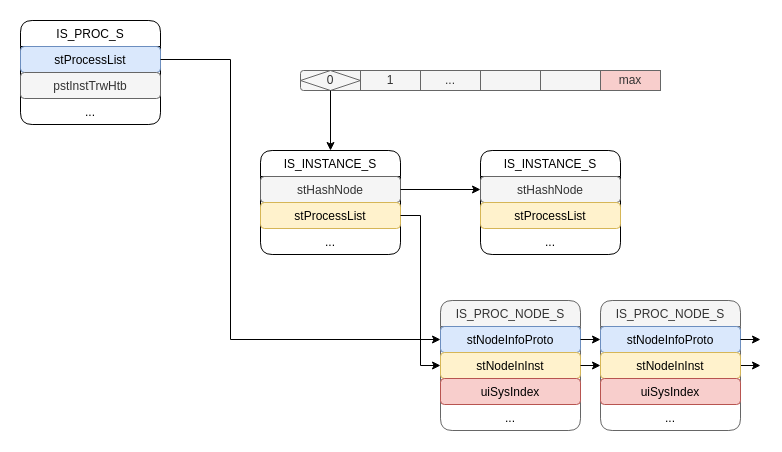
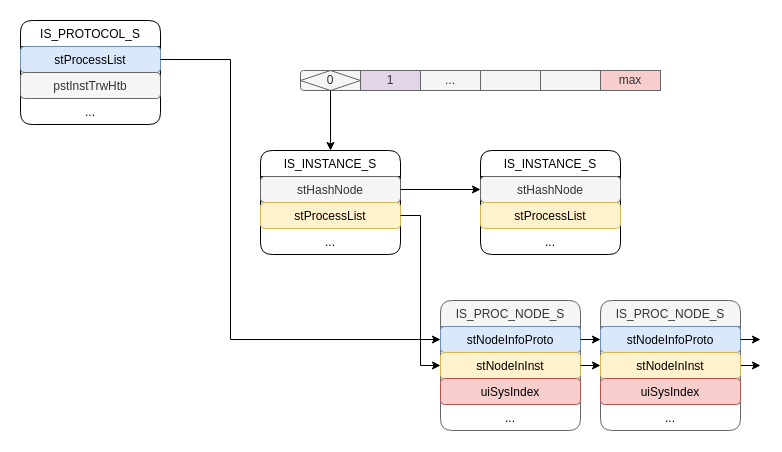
  <mxCell id="0" />
  <mxCell id="1" parent="0" />
- <mxCell id="2" value="IS_PROC_S" style="swimlane;fontStyle=0;childLayout=stackLayout;horizontal=1;startSize=26;fillColor=none;horizontalStack=0;resizeParent=1;resizeParentMax=0;resizeLast=0;collapsible=1;marginBottom=0;rounded=1;shadow=0;glass=0;labelBackgroundColor=none;sketch=0;fontFamily=Helvetica;fontSize=12;fontColor=default;strokeColor=default;" parent="1" vertex="1"><mxGeometry x="20" y="20" width="140" height="104" as="geometry" /></mxCell>
+ <mxCell id="2" value="IS_PROTOCOL_S" style="swimlane;fontStyle=0;childLayout=stackLayout;horizontal=1;startSize=26;fillColor=none;horizontalStack=0;resizeParent=1;resizeParentMax=0;resizeLast=0;collapsible=1;marginBottom=0;rounded=1;shadow=0;glass=0;labelBackgroundColor=none;sketch=0;fontFamily=Helvetica;fontSize=12;fontColor=default;strokeColor=default;" parent="1" vertex="1"><mxGeometry x="20" y="20" width="140" height="104" as="geometry" /></mxCell>
  <mxCell id="3" value="stProcessList" style="text;strokeColor=#6c8ebf;fillColor=#dae8fc;align=center;verticalAlign=top;spacingLeft=4;spacingRight=4;overflow=hidden;rotatable=0;points=[[0,0.5],[1,0.5]];portConstraint=eastwest;rounded=1;shadow=0;glass=0;labelBackgroundColor=none;sketch=0;fontFamily=Helvetica;fontSize=12;" parent="2" vertex="1"><mxGeometry y="26" width="140" height="26" as="geometry" /></mxCell>
  <mxCell id="4" value="pstInstTrwHtb" style="text;strokeColor=#666666;fillColor=#f5f5f5;align=center;verticalAlign=top;spacingLeft=4;spacingRight=4;overflow=hidden;rotatable=0;points=[[0,0.5],[1,0.5]];portConstraint=eastwest;rounded=1;shadow=0;glass=0;labelBackgroundColor=none;sketch=0;fontFamily=Helvetica;fontSize=12;fontColor=#333333;" parent="2" vertex="1"><mxGeometry y="52" width="140" height="26" as="geometry" /></mxCell>
  <mxCell id="5" value="..." style="text;strokeColor=none;fillColor=none;align=center;verticalAlign=top;spacingLeft=4;spacingRight=4;overflow=hidden;rotatable=0;points=[[0,0.5],[1,0.5]];portConstraint=eastwest;rounded=1;shadow=0;glass=0;labelBackgroundColor=none;sketch=0;fontFamily=Helvetica;fontSize=12;fontColor=default;" parent="2" vertex="1"><mxGeometry y="78" width="140" height="26" as="geometry" /></mxCell>
  <mxCell id="6" value="" style="group;rounded=1;shadow=0;glass=0;labelBackgroundColor=none;sketch=0;strokeColor=#666666;fillColor=#f5f5f5;gradientDirection=radial;fontFamily=Helvetica;fontSize=12;fontColor=#333333;" parent="1" vertex="1" connectable="0"><mxGeometry x="300" y="70" width="360" height="20" as="geometry" /></mxCell>
  <mxCell id="7" value="0" style="rhombus;whiteSpace=wrap;html=1;shadow=0;glass=0;sketch=0;labelBackgroundColor=none;strokeColor=#666666;fontFamily=Helvetica;fontSize=12;fontColor=#333333;fillColor=#f5f5f5;" parent="6" vertex="1"><mxGeometry width="60" height="20" as="geometry" /></mxCell>
- <mxCell id="8" value="1" style="rounded=0;whiteSpace=wrap;html=1;shadow=0;glass=0;sketch=0;labelBackgroundColor=none;strokeColor=#666666;fontFamily=Helvetica;fontSize=12;fontColor=#333333;fillColor=#f5f5f5;" parent="6" vertex="1"><mxGeometry x="60" width="60" height="20" as="geometry" /></mxCell>
+ <mxCell id="8" value="1" style="rounded=0;whiteSpace=wrap;html=1;shadow=0;glass=0;sketch=0;labelBackgroundColor=none;strokeColor=#666666;fontFamily=Helvetica;fontSize=12;fontColor=#333333;fillColor=#e1d5e7;" parent="6" vertex="1"><mxGeometry x="60" width="60" height="20" as="geometry" /></mxCell>
  <mxCell id="9" value="..." style="rounded=0;whiteSpace=wrap;html=1;shadow=0;glass=0;sketch=0;labelBackgroundColor=none;strokeColor=#666666;fontFamily=Helvetica;fontSize=12;fontColor=#333333;fillColor=#f5f5f5;" parent="6" vertex="1"><mxGeometry x="120" width="60" height="20" as="geometry" /></mxCell>
  <mxCell id="10" value="" style="rounded=0;whiteSpace=wrap;html=1;shadow=0;glass=0;sketch=0;labelBackgroundColor=none;strokeColor=#666666;fontFamily=Helvetica;fontSize=12;fontColor=#333333;fillColor=#f5f5f5;" parent="6" vertex="1"><mxGeometry x="180" width="60" height="20" as="geometry" /></mxCell>
  <mxCell id="11" value="" style="rounded=0;whiteSpace=wrap;html=1;shadow=0;glass=0;sketch=0;labelBackgroundColor=none;strokeColor=#666666;fontFamily=Helvetica;fontSize=12;fontColor=#333333;fillColor=#f5f5f5;" parent="6" vertex="1"><mxGeometry x="240" width="60" height="20" as="geometry" /></mxCell>
  <mxCell id="12" value="max" style="rounded=0;whiteSpace=wrap;html=1;shadow=0;glass=0;sketch=0;labelBackgroundColor=none;strokeColor=#666666;fontFamily=Helvetica;fontSize=12;fontColor=#333333;fillColor=#f8cecc;" parent="6" vertex="1"><mxGeometry x="300" width="60" height="20" as="geometry" /></mxCell>
  <mxCell id="13" value="IS_INSTANCE_S" style="swimlane;fontStyle=0;childLayout=stackLayout;horizontal=1;startSize=26;fillColor=none;horizontalStack=0;resizeParent=1;resizeParentMax=0;resizeLast=0;collapsible=1;marginBottom=0;rounded=1;shadow=0;glass=0;labelBackgroundColor=none;sketch=0;fontFamily=Helvetica;fontSize=12;fontColor=default;strokeColor=default;" parent="1" vertex="1"><mxGeometry x="260" y="150" width="140" height="104" as="geometry" /></mxCell>
  <mxCell id="14" value="stHashNode" style="text;strokeColor=#666666;fillColor=#f5f5f5;align=center;verticalAlign=top;spacingLeft=4;spacingRight=4;overflow=hidden;rotatable=0;points=[[0,0.5],[1,0.5]];portConstraint=eastwest;rounded=1;shadow=0;glass=0;labelBackgroundColor=none;sketch=0;fontFamily=Helvetica;fontSize=12;fontColor=#333333;" parent="13" vertex="1"><mxGeometry y="26" width="140" height="26" as="geometry" /></mxCell>
  <mxCell id="15" value="stProcessList" style="text;strokeColor=#d6b656;fillColor=#fff2cc;align=center;verticalAlign=top;spacingLeft=4;spacingRight=4;overflow=hidden;rotatable=0;points=[[0,0.5],[1,0.5]];portConstraint=eastwest;rounded=1;shadow=0;glass=0;labelBackgroundColor=none;sketch=0;fontFamily=Helvetica;fontSize=12;" parent="13" vertex="1"><mxGeometry y="52" width="140" height="26" as="geometry" /></mxCell>
  <mxCell id="16" value="..." style="text;strokeColor=none;fillColor=none;align=center;verticalAlign=top;spacingLeft=4;spacingRight=4;overflow=hidden;rotatable=0;points=[[0,0.5],[1,0.5]];portConstraint=eastwest;rounded=1;shadow=0;glass=0;labelBackgroundColor=none;sketch=0;fontFamily=Helvetica;fontSize=12;fontColor=default;" parent="13" vertex="1"><mxGeometry y="78" width="140" height="26" as="geometry" /></mxCell>
  <mxCell id="17" style="edgeStyle=orthogonalEdgeStyle;rounded=0;orthogonalLoop=1;jettySize=auto;html=1;entryX=0;entryY=0.5;entryDx=0;entryDy=0;fontFamily=Helvetica;fontSize=12;fontColor=default;" parent="1" source="14" target="25" edge="1"><mxGeometry relative="1" as="geometry"><mxPoint x="460" y="189" as="targetPoint" /></mxGeometry></mxCell>
  <mxCell id="18" style="edgeStyle=orthogonalEdgeStyle;rounded=0;orthogonalLoop=1;jettySize=auto;html=1;entryX=0.5;entryY=0;entryDx=0;entryDy=0;fontFamily=Helvetica;fontSize=12;fontColor=default;" parent="1" source="7" target="13" edge="1"><mxGeometry relative="1" as="geometry" /></mxCell>
  <mxCell id="19" value="IS_PROC_NODE_S" style="swimlane;fontStyle=0;childLayout=stackLayout;horizontal=1;startSize=26;fillColor=#f5f5f5;horizontalStack=0;resizeParent=1;resizeParentMax=0;resizeLast=0;collapsible=1;marginBottom=0;rounded=1;shadow=0;glass=0;labelBackgroundColor=none;sketch=0;fontFamily=Helvetica;fontSize=12;fontColor=#333333;strokeColor=#666666;" parent="1" vertex="1"><mxGeometry x="440" y="300" width="140" height="130" as="geometry" /></mxCell>
  <mxCell id="20" value="stNodeInfoProto" style="text;strokeColor=#6c8ebf;fillColor=#dae8fc;align=center;verticalAlign=top;spacingLeft=4;spacingRight=4;overflow=hidden;rotatable=0;points=[[0,0.5],[1,0.5]];portConstraint=eastwest;rounded=1;shadow=0;glass=0;labelBackgroundColor=none;sketch=0;fontFamily=Helvetica;fontSize=12;" parent="19" vertex="1"><mxGeometry y="26" width="140" height="26" as="geometry" /></mxCell>
  <mxCell id="21" value="stNodeInInst" style="text;strokeColor=#d6b656;fillColor=#fff2cc;align=center;verticalAlign=top;spacingLeft=4;spacingRight=4;overflow=hidden;rotatable=0;points=[[0,0.5],[1,0.5]];portConstraint=eastwest;rounded=1;shadow=0;glass=0;labelBackgroundColor=none;sketch=0;fontFamily=Helvetica;fontSize=12;" parent="19" vertex="1"><mxGeometry y="52" width="140" height="26" as="geometry" /></mxCell>
  <mxCell id="22" value="uiSysIndex" style="text;strokeColor=#b85450;fillColor=#f8cecc;align=center;verticalAlign=top;spacingLeft=4;spacingRight=4;overflow=hidden;rotatable=0;points=[[0,0.5],[1,0.5]];portConstraint=eastwest;rounded=1;shadow=0;glass=0;labelBackgroundColor=none;sketch=0;fontFamily=Helvetica;fontSize=12;" parent="19" vertex="1"><mxGeometry y="78" width="140" height="26" as="geometry" /></mxCell>
  <mxCell id="23" value="..." style="text;strokeColor=none;fillColor=none;align=center;verticalAlign=top;spacingLeft=4;spacingRight=4;overflow=hidden;rotatable=0;points=[[0,0.5],[1,0.5]];portConstraint=eastwest;rounded=1;shadow=0;glass=0;labelBackgroundColor=none;sketch=0;fontFamily=Helvetica;fontSize=12;fontColor=default;" parent="19" vertex="1"><mxGeometry y="104" width="140" height="26" as="geometry" /></mxCell>
  <mxCell id="24" value="IS_INSTANCE_S" style="swimlane;fontStyle=0;childLayout=stackLayout;horizontal=1;startSize=26;fillColor=none;horizontalStack=0;resizeParent=1;resizeParentMax=0;resizeLast=0;collapsible=1;marginBottom=0;rounded=1;shadow=0;glass=0;labelBackgroundColor=none;sketch=0;fontFamily=Helvetica;fontSize=12;fontColor=default;strokeColor=default;" parent="1" vertex="1"><mxGeometry x="480" y="150" width="140" height="104" as="geometry" /></mxCell>
  <mxCell id="25" value="stHashNode" style="text;strokeColor=#666666;fillColor=#f5f5f5;align=center;verticalAlign=top;spacingLeft=4;spacingRight=4;overflow=hidden;rotatable=0;points=[[0,0.5],[1,0.5]];portConstraint=eastwest;rounded=1;shadow=0;glass=0;labelBackgroundColor=none;sketch=0;fontFamily=Helvetica;fontSize=12;fontColor=#333333;" parent="24" vertex="1"><mxGeometry y="26" width="140" height="26" as="geometry" /></mxCell>
  <mxCell id="26" value="stProcessList" style="text;strokeColor=#d6b656;fillColor=#fff2cc;align=center;verticalAlign=top;spacingLeft=4;spacingRight=4;overflow=hidden;rotatable=0;points=[[0,0.5],[1,0.5]];portConstraint=eastwest;rounded=1;shadow=0;glass=0;labelBackgroundColor=none;sketch=0;fontFamily=Helvetica;fontSize=12;" parent="24" vertex="1"><mxGeometry y="52" width="140" height="26" as="geometry" /></mxCell>
  <mxCell id="27" value="..." style="text;strokeColor=none;fillColor=none;align=center;verticalAlign=top;spacingLeft=4;spacingRight=4;overflow=hidden;rotatable=0;points=[[0,0.5],[1,0.5]];portConstraint=eastwest;rounded=1;shadow=0;glass=0;labelBackgroundColor=none;sketch=0;fontFamily=Helvetica;fontSize=12;fontColor=default;" parent="24" vertex="1"><mxGeometry y="78" width="140" height="26" as="geometry" /></mxCell>
  <mxCell id="28" style="edgeStyle=orthogonalEdgeStyle;rounded=0;orthogonalLoop=1;jettySize=auto;html=1;exitX=1;exitY=0.5;exitDx=0;exitDy=0;fontFamily=Helvetica;fontSize=12;fontColor=default;" parent="1" source="29" edge="1"><mxGeometry relative="1" as="geometry"><mxPoint x="760" y="365" as="targetPoint" /></mxGeometry></mxCell>
  <mxCell id="29" value="IS_PROC_NODE_S" style="swimlane;fontStyle=0;childLayout=stackLayout;horizontal=1;startSize=26;fillColor=#f5f5f5;horizontalStack=0;resizeParent=1;resizeParentMax=0;resizeLast=0;collapsible=1;marginBottom=0;rounded=1;shadow=0;glass=0;labelBackgroundColor=none;sketch=0;fontFamily=Helvetica;fontSize=12;fontColor=#333333;strokeColor=#666666;" parent="1" vertex="1"><mxGeometry x="600" y="300" width="140" height="130" as="geometry" /></mxCell>
  <mxCell id="30" value="stNodeInfoProto" style="text;strokeColor=#6c8ebf;fillColor=#dae8fc;align=center;verticalAlign=top;spacingLeft=4;spacingRight=4;overflow=hidden;rotatable=0;points=[[0,0.5],[1,0.5]];portConstraint=eastwest;rounded=1;shadow=0;glass=0;labelBackgroundColor=none;sketch=0;fontFamily=Helvetica;fontSize=12;" parent="29" vertex="1"><mxGeometry y="26" width="140" height="26" as="geometry" /></mxCell>
  <mxCell id="31" value="stNodeInInst" style="text;strokeColor=#d6b656;fillColor=#fff2cc;align=center;verticalAlign=top;spacingLeft=4;spacingRight=4;overflow=hidden;rotatable=0;points=[[0,0.5],[1,0.5]];portConstraint=eastwest;rounded=1;shadow=0;glass=0;labelBackgroundColor=none;sketch=0;fontFamily=Helvetica;fontSize=12;" parent="29" vertex="1"><mxGeometry y="52" width="140" height="26" as="geometry" /></mxCell>
  <mxCell id="32" value="uiSysIndex" style="text;strokeColor=#b85450;fillColor=#f8cecc;align=center;verticalAlign=top;spacingLeft=4;spacingRight=4;overflow=hidden;rotatable=0;points=[[0,0.5],[1,0.5]];portConstraint=eastwest;rounded=1;shadow=0;glass=0;labelBackgroundColor=none;sketch=0;fontFamily=Helvetica;fontSize=12;" parent="29" vertex="1"><mxGeometry y="78" width="140" height="26" as="geometry" /></mxCell>
  <mxCell id="33" value="..." style="text;strokeColor=none;fillColor=none;align=center;verticalAlign=top;spacingLeft=4;spacingRight=4;overflow=hidden;rotatable=0;points=[[0,0.5],[1,0.5]];portConstraint=eastwest;rounded=1;shadow=0;glass=0;labelBackgroundColor=none;sketch=0;fontFamily=Helvetica;fontSize=12;fontColor=default;" parent="29" vertex="1"><mxGeometry y="104" width="140" height="26" as="geometry" /></mxCell>
  <mxCell id="34" style="edgeStyle=orthogonalEdgeStyle;rounded=0;orthogonalLoop=1;jettySize=auto;html=1;exitX=1;exitY=0.5;exitDx=0;exitDy=0;entryX=0;entryY=0.5;entryDx=0;entryDy=0;fontFamily=Helvetica;fontSize=12;fontColor=default;" parent="1" source="15" target="19" edge="1"><mxGeometry relative="1" as="geometry" /></mxCell>
  <mxCell id="35" style="edgeStyle=orthogonalEdgeStyle;rounded=0;orthogonalLoop=1;jettySize=auto;html=1;exitX=1;exitY=0.5;exitDx=0;exitDy=0;entryX=0;entryY=0.5;entryDx=0;entryDy=0;fontFamily=Helvetica;fontSize=12;fontColor=default;" parent="1" source="21" target="31" edge="1"><mxGeometry relative="1" as="geometry" /></mxCell>
  <mxCell id="36" style="edgeStyle=orthogonalEdgeStyle;rounded=0;orthogonalLoop=1;jettySize=auto;html=1;exitX=1;exitY=0.5;exitDx=0;exitDy=0;entryX=0;entryY=0.5;entryDx=0;entryDy=0;fontFamily=Helvetica;fontSize=12;fontColor=default;" parent="1" source="3" target="20" edge="1"><mxGeometry relative="1" as="geometry"><Array as="points"><mxPoint x="230" y="59" /><mxPoint x="230" y="339" /></Array></mxGeometry></mxCell>
  <mxCell id="37" style="edgeStyle=orthogonalEdgeStyle;rounded=0;orthogonalLoop=1;jettySize=auto;html=1;exitX=1;exitY=0.5;exitDx=0;exitDy=0;fontFamily=Helvetica;fontSize=12;fontColor=default;entryX=0;entryY=0.5;entryDx=0;entryDy=0;" parent="1" source="20" target="30" edge="1"><mxGeometry relative="1" as="geometry"><mxPoint x="580" y="339" as="targetPoint" /></mxGeometry></mxCell>
  <mxCell id="38" style="edgeStyle=orthogonalEdgeStyle;rounded=0;orthogonalLoop=1;jettySize=auto;html=1;exitX=1;exitY=0.5;exitDx=0;exitDy=0;fontFamily=Helvetica;fontSize=12;fontColor=default;" parent="1" source="30" edge="1"><mxGeometry relative="1" as="geometry"><mxPoint x="760" y="339" as="targetPoint" /></mxGeometry></mxCell>
